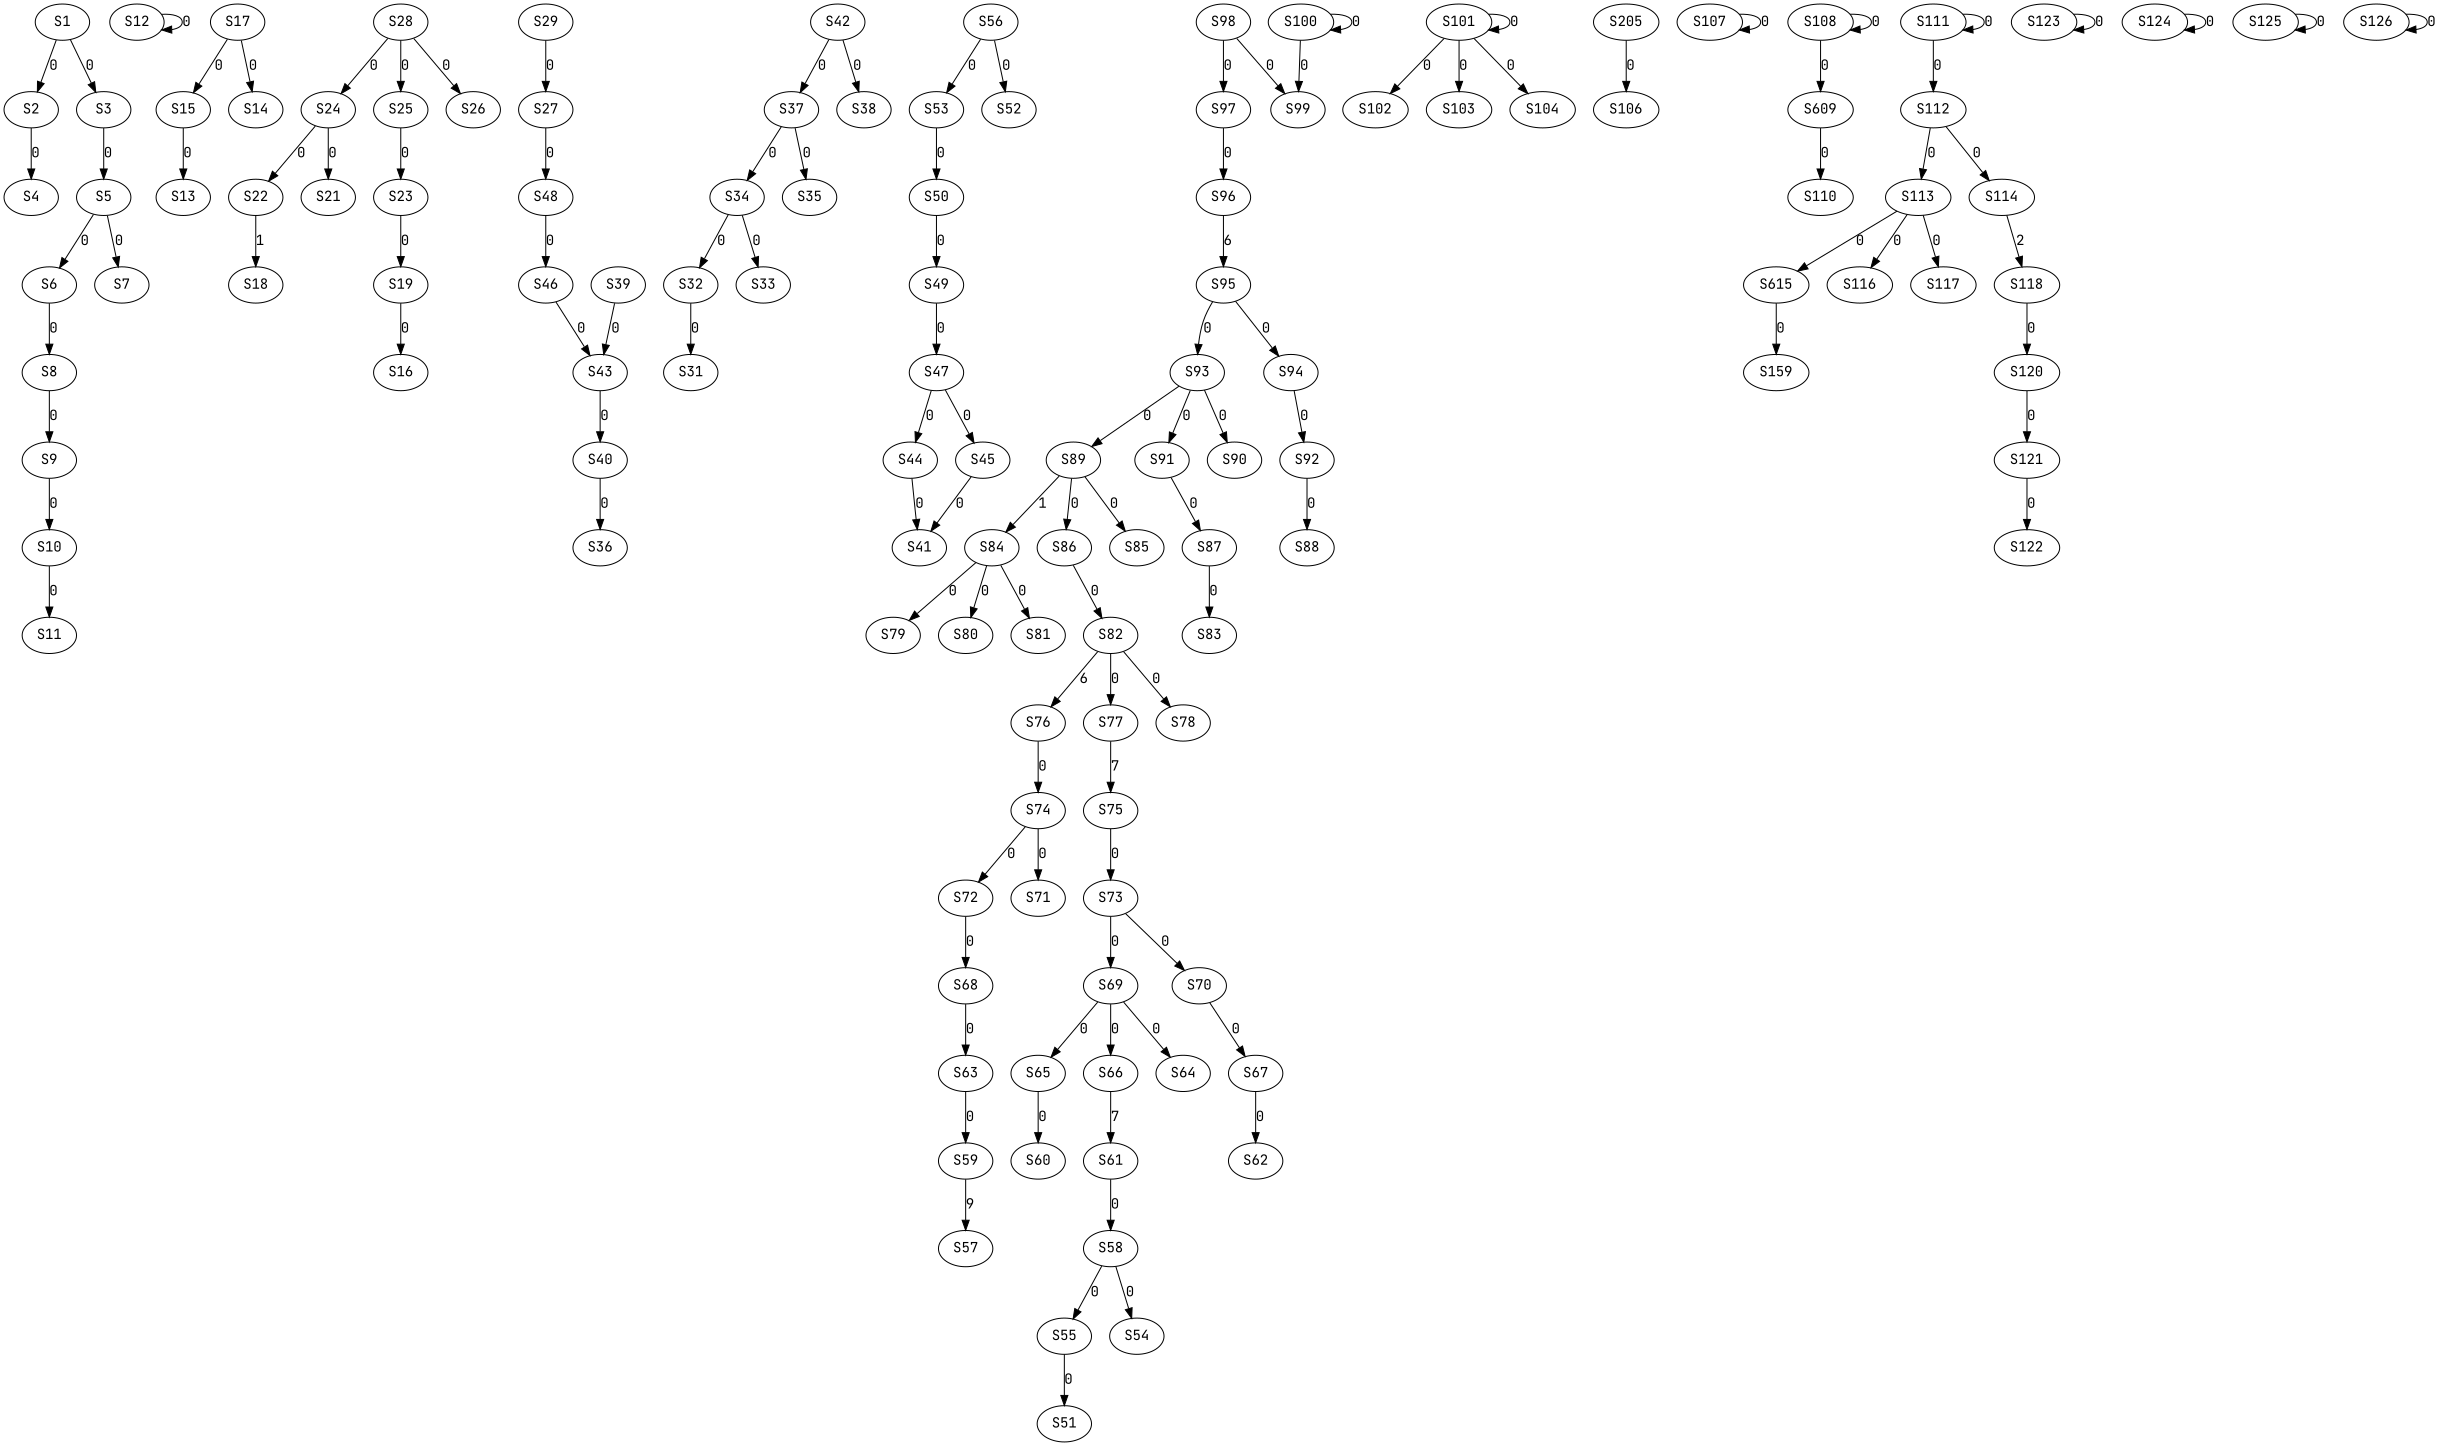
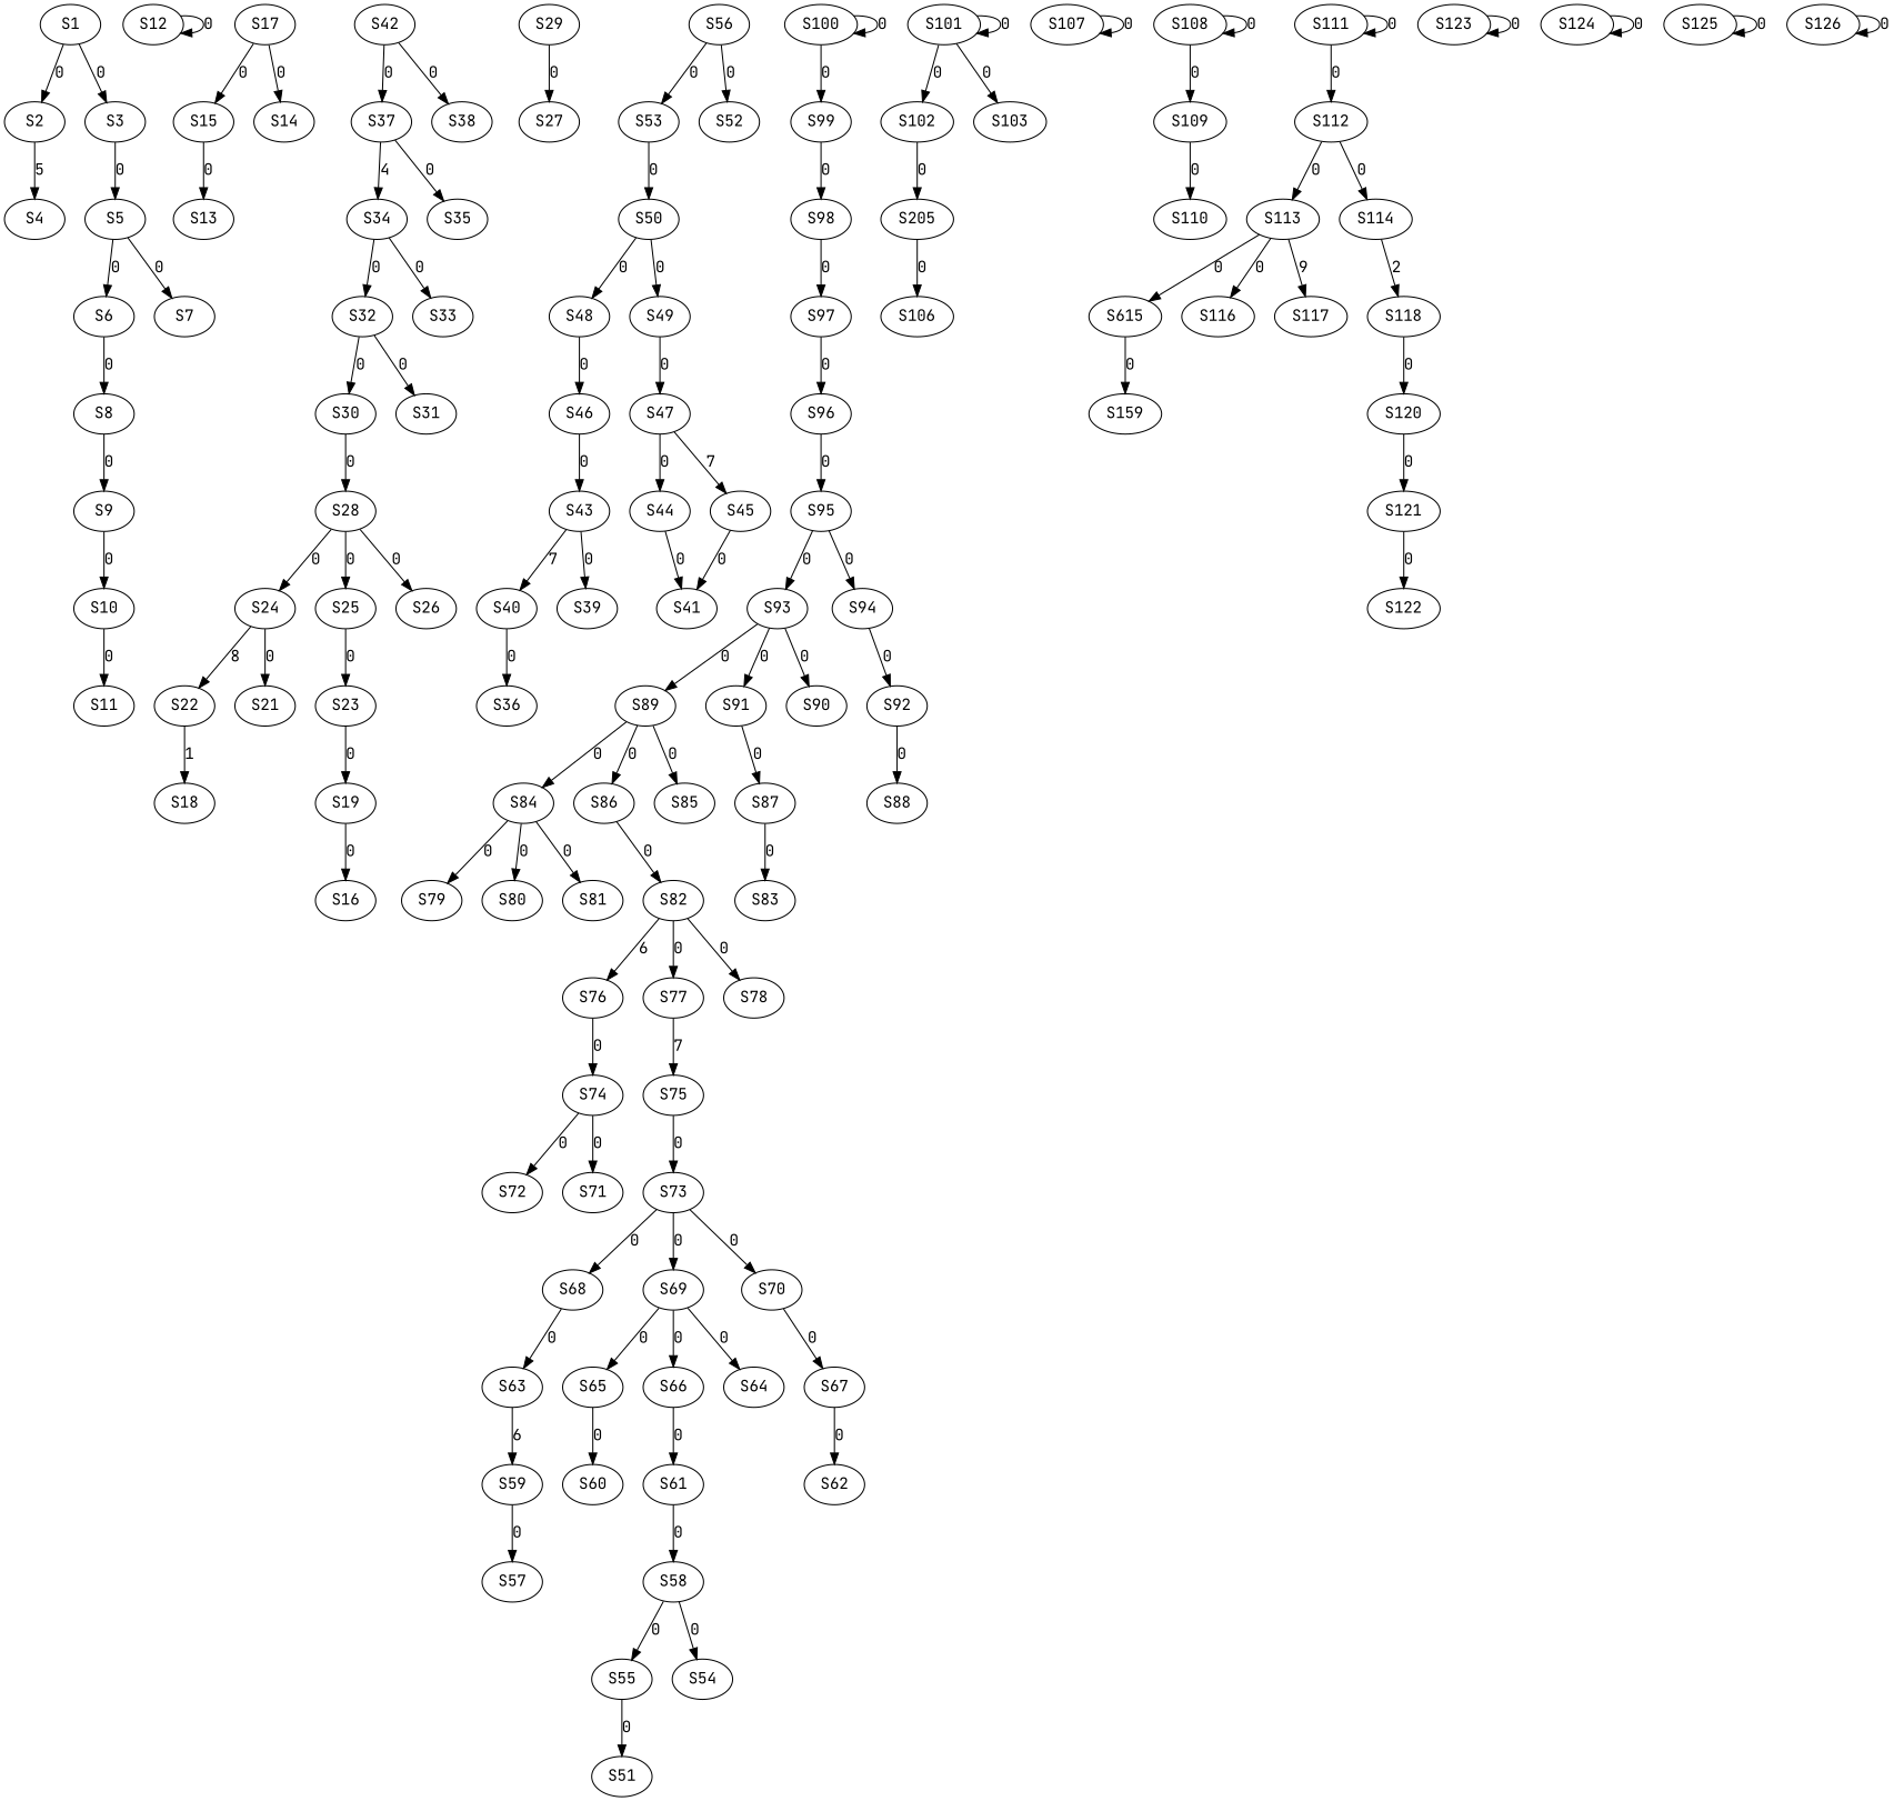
  strict digraph {
    fontname="JetBrains Mono"
    node [fontname="JetBrains Mono"]
    edge [fontname="JetBrains Mono"]
    S1
    S2
    S3
    S4
    S5
    S6
    S7
    S8
    S9
    S10
    S11
    S12
    S15
    S13
    S17
    S14
    S19
    S16
    S22
    S18
    S23
    S24
    S21
    S25
    S28
    S26
    S29
    S27
+   S30
    S32
    S31
    S34
    S33
    S37
    S35
    S40
    S36
    S42
    S38
    S43
    S39
    S44
    S41
    S45
    S46
    S47
    S48
    S49
    S50
    S53
    S55
    S51
    S56
    S52
    S58
    S54
    S59
    S57
    S61
    S63
    S65
    S60
    S66
    S67
    S62
    S68
    S69
    S64
    S70
    S72
    S73
    S74
    S71
    S75
    S76
    S77
    S82
    S78
    S84
    S79
    S80
    S81
    S86
    S87
    S83
    S89
    S85
    S91
    S92
    S88
    S93
    S90
    S94
    S95
    S96
    S97
    S98
    S99
    S100
    S101
    S102
    S103
-   S104
    n104 [label=S205]
    S106
    S107
    S108
-   S109 [label=S609]
+   S109
    S110
    S111
    S112
    S113
    S114
    n114 [label=S615]
    S116
    S117
    S118
    n118 [label=S159]
    S120
    S121
    S122
    S123
    S124
    S125
    S126
    S1 -> S2 [label=0]
    S1 -> S3 [label=0]
-   S2 -> S4 [label=0]
+   S2 -> S4 [label=5]
    S3 -> S5 [label=0]
    S5 -> S6 [label=0]
    S5 -> S7 [label=0]
    S6 -> S8 [label=0]
    S8 -> S9 [label=0]
    S9 -> S10 [label=0]
    S10 -> S11 [label=0]
    S12 -> S12 [label=0]
    S15 -> S13 [label=0]
    S17 -> S15 [label=0]
    S17 -> S14 [label=0]
    S19 -> S16 [label=0]
    S22 -> S18 [label=1]
    S23 -> S19 [label=0]
-   S24 -> S22 [label=0]
+   S24 -> S22 [label=8]
    S24 -> S21 [label=0]
    S25 -> S23 [label=0]
    S28 -> S24 [label=0]
    S28 -> S25 [label=0]
    S28 -> S26 [label=0]
    S29 -> S27 [label=0]
+   S30 -> S28 [label=0]
+   S32 -> S30 [label=0]
    S32 -> S31 [label=0]
    S34 -> S32 [label=0]
    S34 -> S33 [label=0]
-   S37 -> S34 [label=0]
+   S37 -> S34 [label=4]
    S37 -> S35 [label=0]
    S40 -> S36 [label=0]
    S42 -> S37 [label=0]
    S42 -> S38 [label=0]
-   S43 -> S40 [label=0]
-   S39 -> S43 [label=0]
+   S43 -> S40 [label=7]
+   S43 -> S39 [label=0]
    S44 -> S41 [label=0]
    S45 -> S41 [label=0]
    S46 -> S43 [label=0]
    S47 -> S44 [label=0]
-   S47 -> S45 [label=0]
+   S47 -> S45 [label=7]
    S48 -> S46 [label=0]
    S49 -> S47 [label=0]
-   S27 -> S48 [label=0]
+   S50 -> S48 [label=0]
    S50 -> S49 [label=0]
    S53 -> S50 [label=0]
    S55 -> S51 [label=0]
    S56 -> S53 [label=0]
    S56 -> S52 [label=0]
    S58 -> S55 [label=0]
    S58 -> S54 [label=0]
-   S59 -> S57 [label=9]
+   S59 -> S57 [label=0]
    S61 -> S58 [label=0]
-   S63 -> S59 [label=0]
+   S63 -> S59 [label=6]
    S65 -> S60 [label=0]
-   S66 -> S61 [label=7]
+   S66 -> S61 [label=0]
    S67 -> S62 [label=0]
    S68 -> S63 [label=0]
    S69 -> S65 [label=0]
    S69 -> S66 [label=0]
    S69 -> S64 [label=0]
    S70 -> S67 [label=0]
-   S72 -> S68 [label=0]
+   S73 -> S68 [label=0]
    S73 -> S69 [label=0]
    S73 -> S70 [label=0]
    S74 -> S72 [label=0]
    S74 -> S71 [label=0]
    S75 -> S73 [label=0]
    S76 -> S74 [label=0]
    S77 -> S75 [label=7]
    S82 -> S76 [label=6]
    S82 -> S77 [label=0]
    S82 -> S78 [label=0]
    S84 -> S79 [label=0]
    S84 -> S80 [label=0]
    S84 -> S81 [label=0]
    S86 -> S82 [label=0]
    S87 -> S83 [label=0]
-   S89 -> S84 [label=1]
+   S89 -> S84 [label=0]
    S89 -> S86 [label=0]
    S89 -> S85 [label=0]
    S91 -> S87 [label=0]
    S92 -> S88 [label=0]
    S93 -> S89 [label=0]
    S93 -> S91 [label=0]
    S93 -> S90 [label=0]
    S94 -> S92 [label=0]
    S95 -> S93 [label=0]
    S95 -> S94 [label=0]
-   S96 -> S95 [label=6]
+   S96 -> S95 [label=0]
    S97 -> S96 [label=0]
    S98 -> S97 [label=0]
-   S98 -> S99 [label=0]
+   S99 -> S98 [label=0]
    S100 -> S99 [label=0]
    S100 -> S100 [label=0]
    S101 -> S101 [label=0]
    S101 -> S102 [label=0]
    S101 -> S103 [label=0]
-   S101 -> S104 [label=0]
+   S102 -> n104 [label=0]
    n104 -> S106 [label=0]
    S107 -> S107 [label=0]
    S108 -> S108 [label=0]
    S108 -> S109 [label=0]
    S109 -> S110 [label=0]
    S111 -> S111 [label=0]
    S111 -> S112 [label=0]
    S112 -> S113 [label=0]
    S112 -> S114 [label=0]
    S113 -> n114 [label=0]
    S113 -> S116 [label=0]
-   S113 -> S117 [label=0]
+   S113 -> S117 [label=9]
    S114 -> S118 [label=2]
    n114 -> n118 [label=0]
    S118 -> S120 [label=0]
    S120 -> S121 [label=0]
    S121 -> S122 [label=0]
    S123 -> S123 [label=0]
    S124 -> S124 [label=0]
    S125 -> S125 [label=0]
    S126 -> S126 [label=0]
  }
